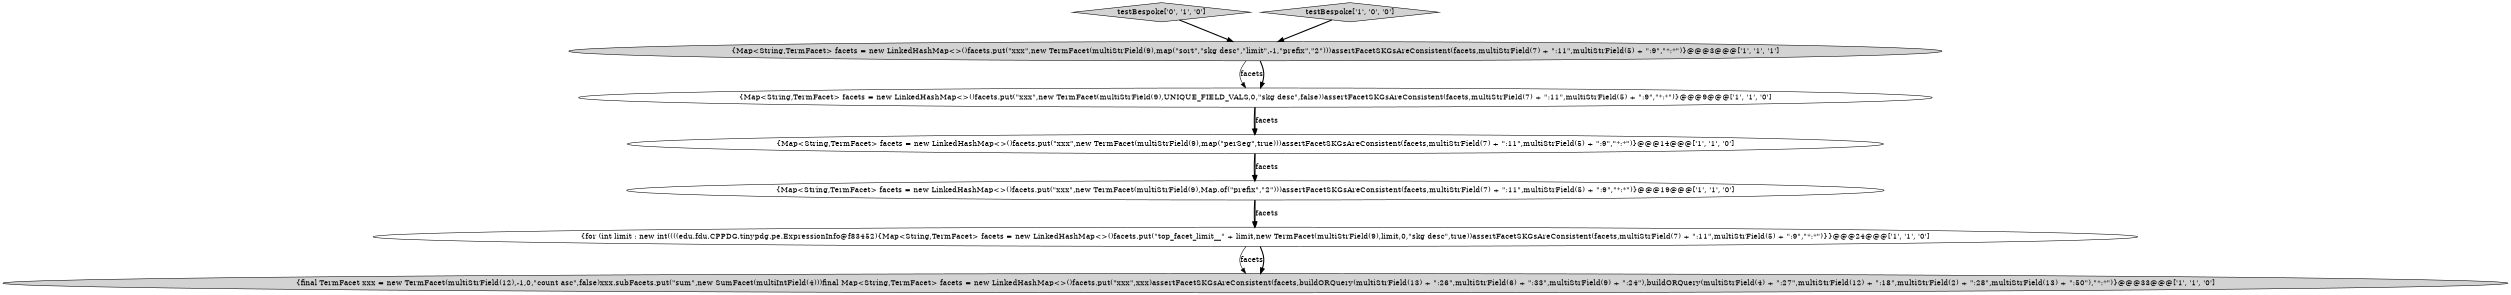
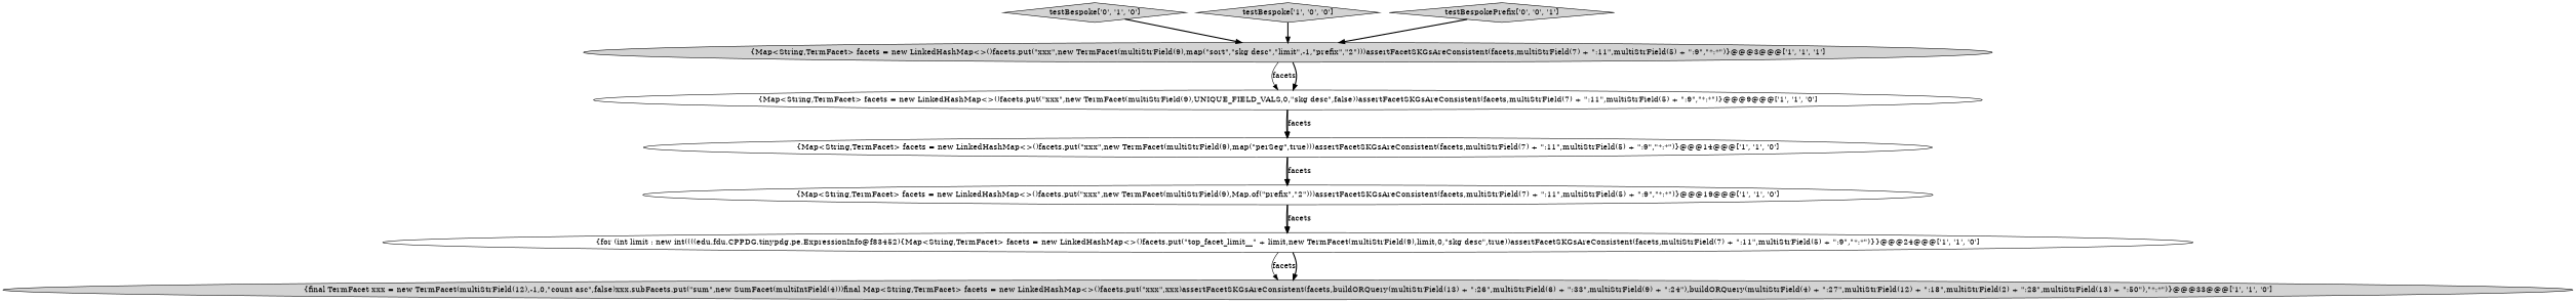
  digraph {
    node [fillcolor=lightgray shape=ellipse style=filled]
    edge [style=bold]
    n1 [label="testBespoke['0', '1', '0']" shape=diamond]
    n2 [label="{Map<String,TermFacet> facets = new LinkedHashMap<>()facets.put(\"xxx\",new TermFacet(multiStrField(9),map(\"sort\",\"skg desc\",\"limit\",-1,\"prefix\",\"2\")))assertFacetSKGsAreConsistent(facets,multiStrField(7) + \":11\",multiStrField(5) + \":9\",\"*:*\")}@@@3@@@['1', '1', '1']"]
    n3 [label="testBespoke['1', '0', '0']" shape=diamond]
    n4 [label="{final TermFacet xxx = new TermFacet(multiStrField(12),-1,0,\"count asc\",false)xxx.subFacets.put(\"sum\",new SumFacet(multiIntField(4)))final Map<String,TermFacet> facets = new LinkedHashMap<>()facets.put(\"xxx\",xxx)assertFacetSKGsAreConsistent(facets,buildORQuery(multiStrField(13) + \":26\",multiStrField(6) + \":33\",multiStrField(9) + \":24\"),buildORQuery(multiStrField(4) + \":27\",multiStrField(12) + \":18\",multiStrField(2) + \":28\",multiStrField(13) + \":50\"),\"*:*\")}@@@33@@@['1', '1', '0']"]
+   n5 [label="testBespokePrefix['0', '0', '1']" shape=diamond]
    n6 [fillcolor=white label="{Map<String,TermFacet> facets = new LinkedHashMap<>()facets.put(\"xxx\",new TermFacet(multiStrField(9),UNIQUE_FIELD_VALS,0,\"skg desc\",false))assertFacetSKGsAreConsistent(facets,multiStrField(7) + \":11\",multiStrField(5) + \":9\",\"*:*\")}@@@9@@@['1', '1', '0']"]
    n7 [fillcolor=white label="{Map<String,TermFacet> facets = new LinkedHashMap<>()facets.put(\"xxx\",new TermFacet(multiStrField(9),map(\"perSeg\",true)))assertFacetSKGsAreConsistent(facets,multiStrField(7) + \":11\",multiStrField(5) + \":9\",\"*:*\")}@@@14@@@['1', '1', '0']"]
    n8 [fillcolor=white label="{Map<String,TermFacet> facets = new LinkedHashMap<>()facets.put(\"xxx\",new TermFacet(multiStrField(9),Map.of(\"prefix\",\"2\")))assertFacetSKGsAreConsistent(facets,multiStrField(7) + \":11\",multiStrField(5) + \":9\",\"*:*\")}@@@19@@@['1', '1', '0']"]
    n9 [fillcolor=white label="{for (int limit : new int((((edu.fdu.CPPDG.tinypdg.pe.ExpressionInfo@f83452){Map<String,TermFacet> facets = new LinkedHashMap<>()facets.put(\"top_facet_limit__\" + limit,new TermFacet(multiStrField(9),limit,0,\"skg desc\",true))assertFacetSKGsAreConsistent(facets,multiStrField(7) + \":11\",multiStrField(5) + \":9\",\"*:*\")}}@@@24@@@['1', '1', '0']"]
    n1 -> n2
    n2 -> n6 [label=facets style=solid]
    n2 -> n6
    n3 -> n2
+   n5 -> n2
    n6 -> n7
    n6 -> n7 [label=facets style=solid]
    n7 -> n8
    n7 -> n8 [label=facets style=solid]
    n8 -> n9
    n8 -> n9 [label=facets style=solid]
    n9 -> n4 [label=facets style=solid]
    n9 -> n4
  }
